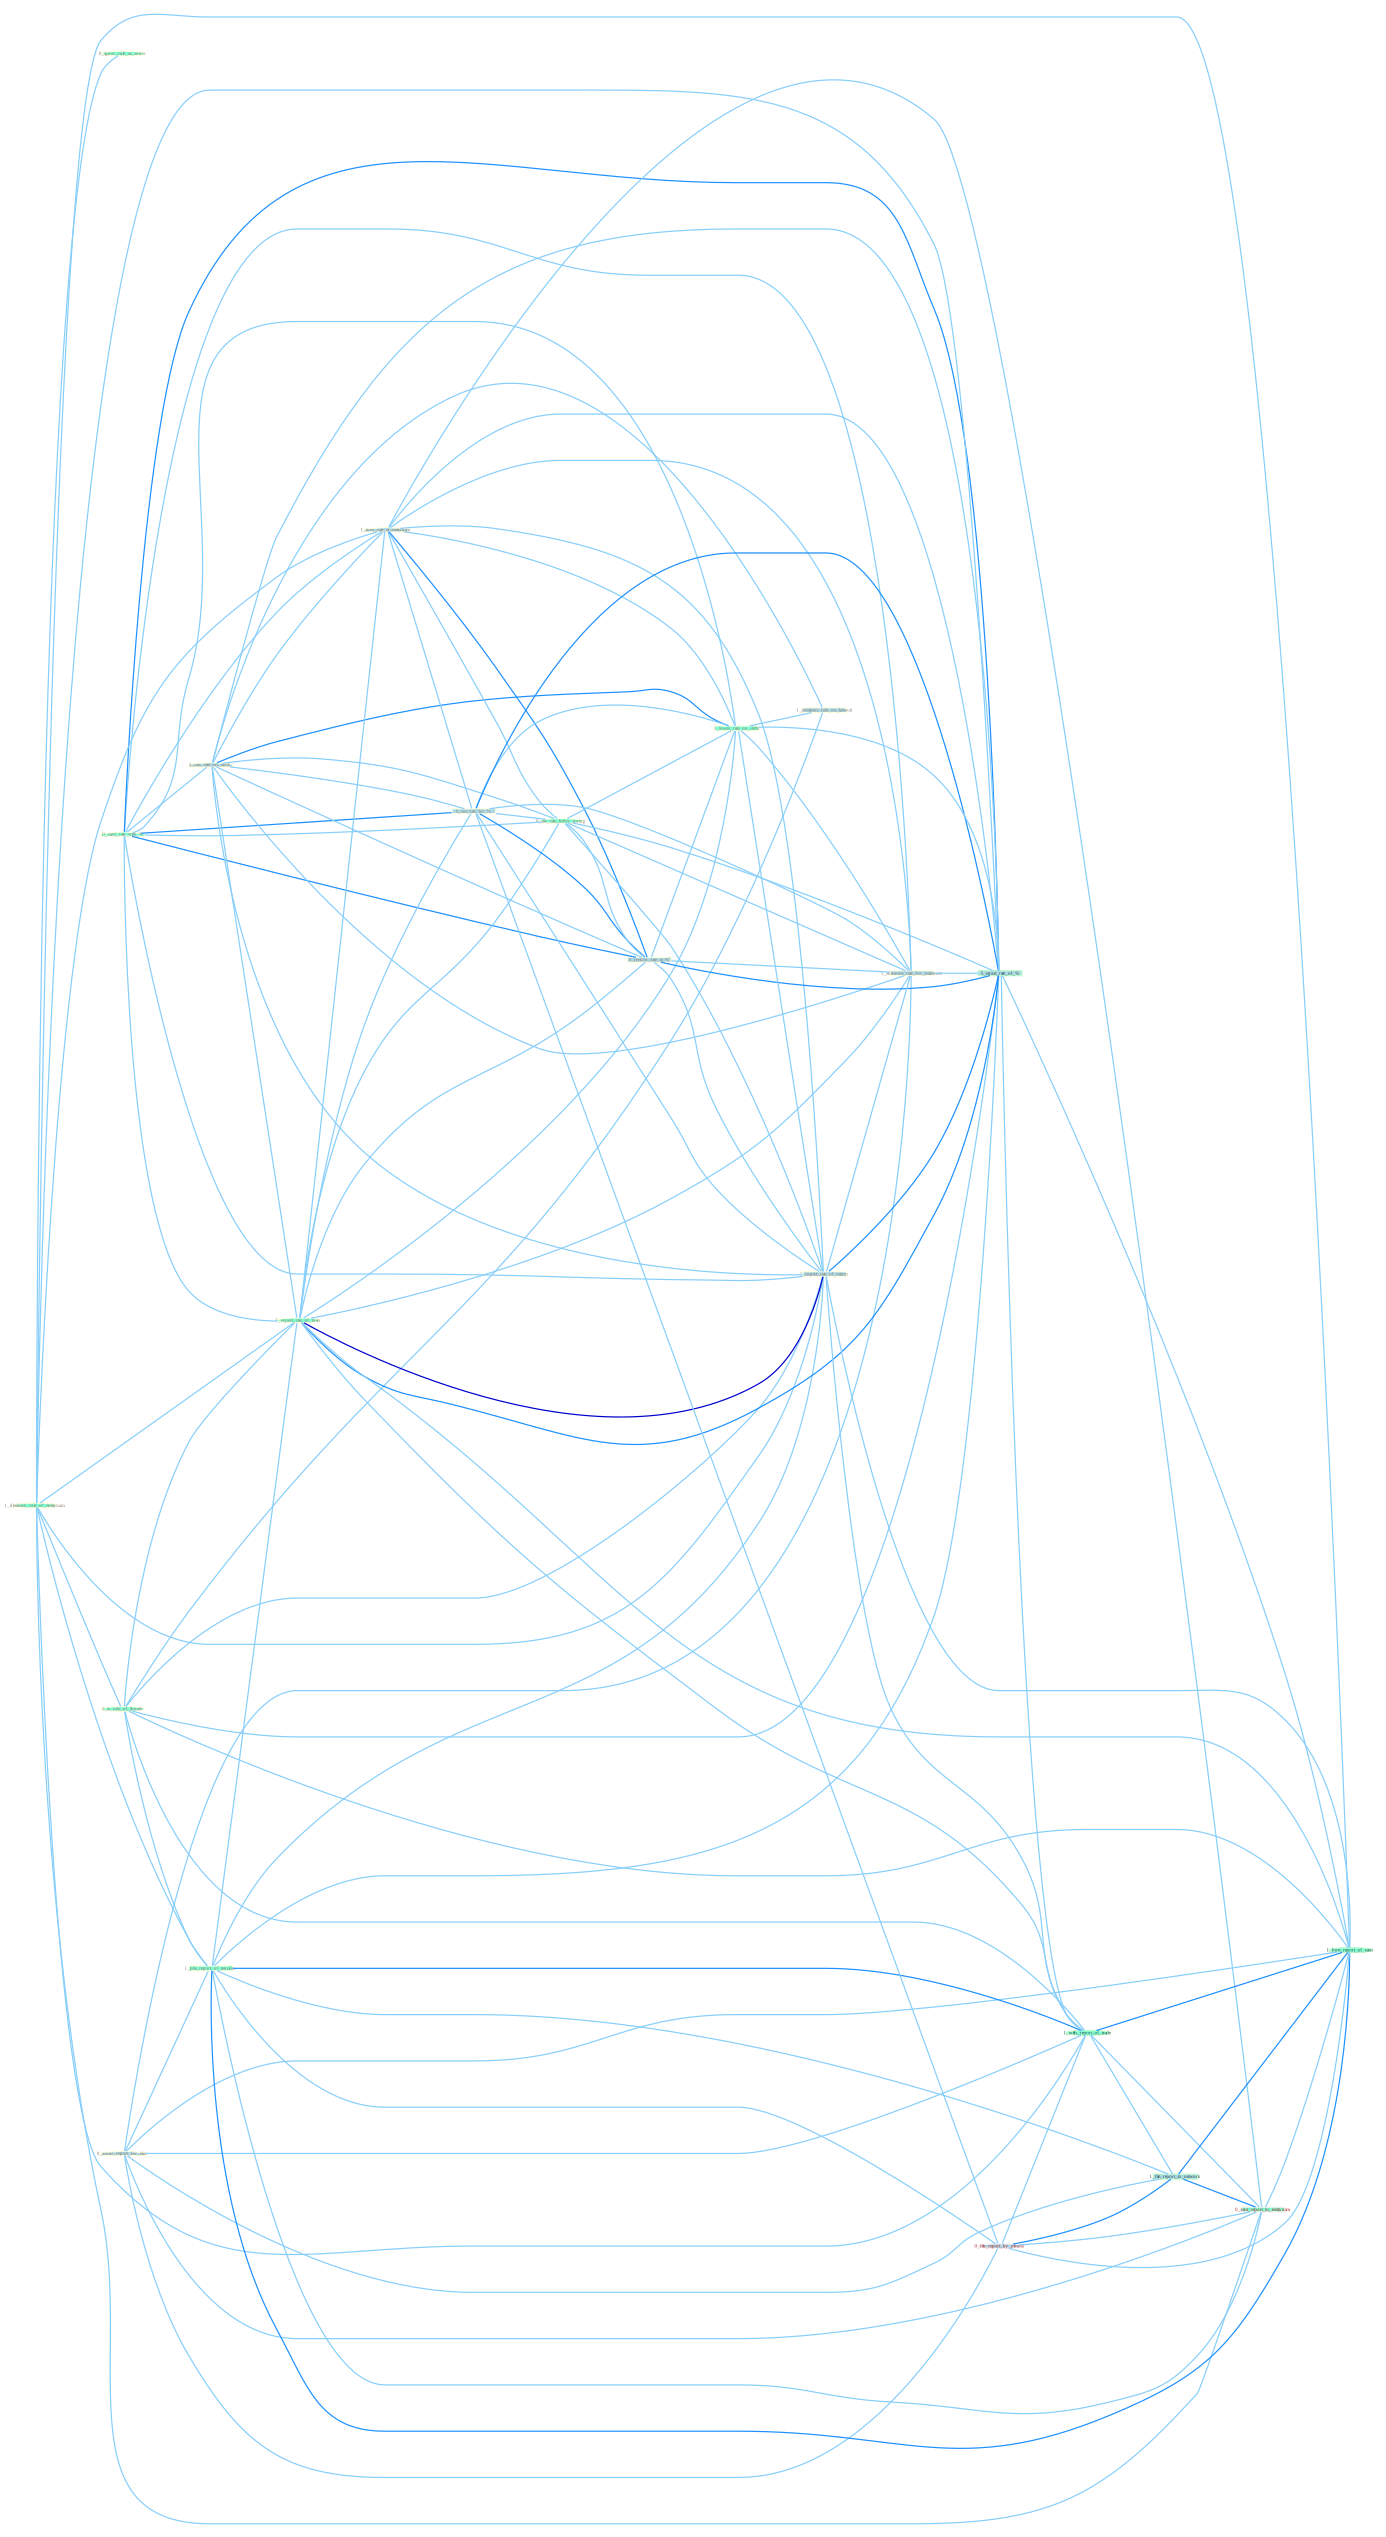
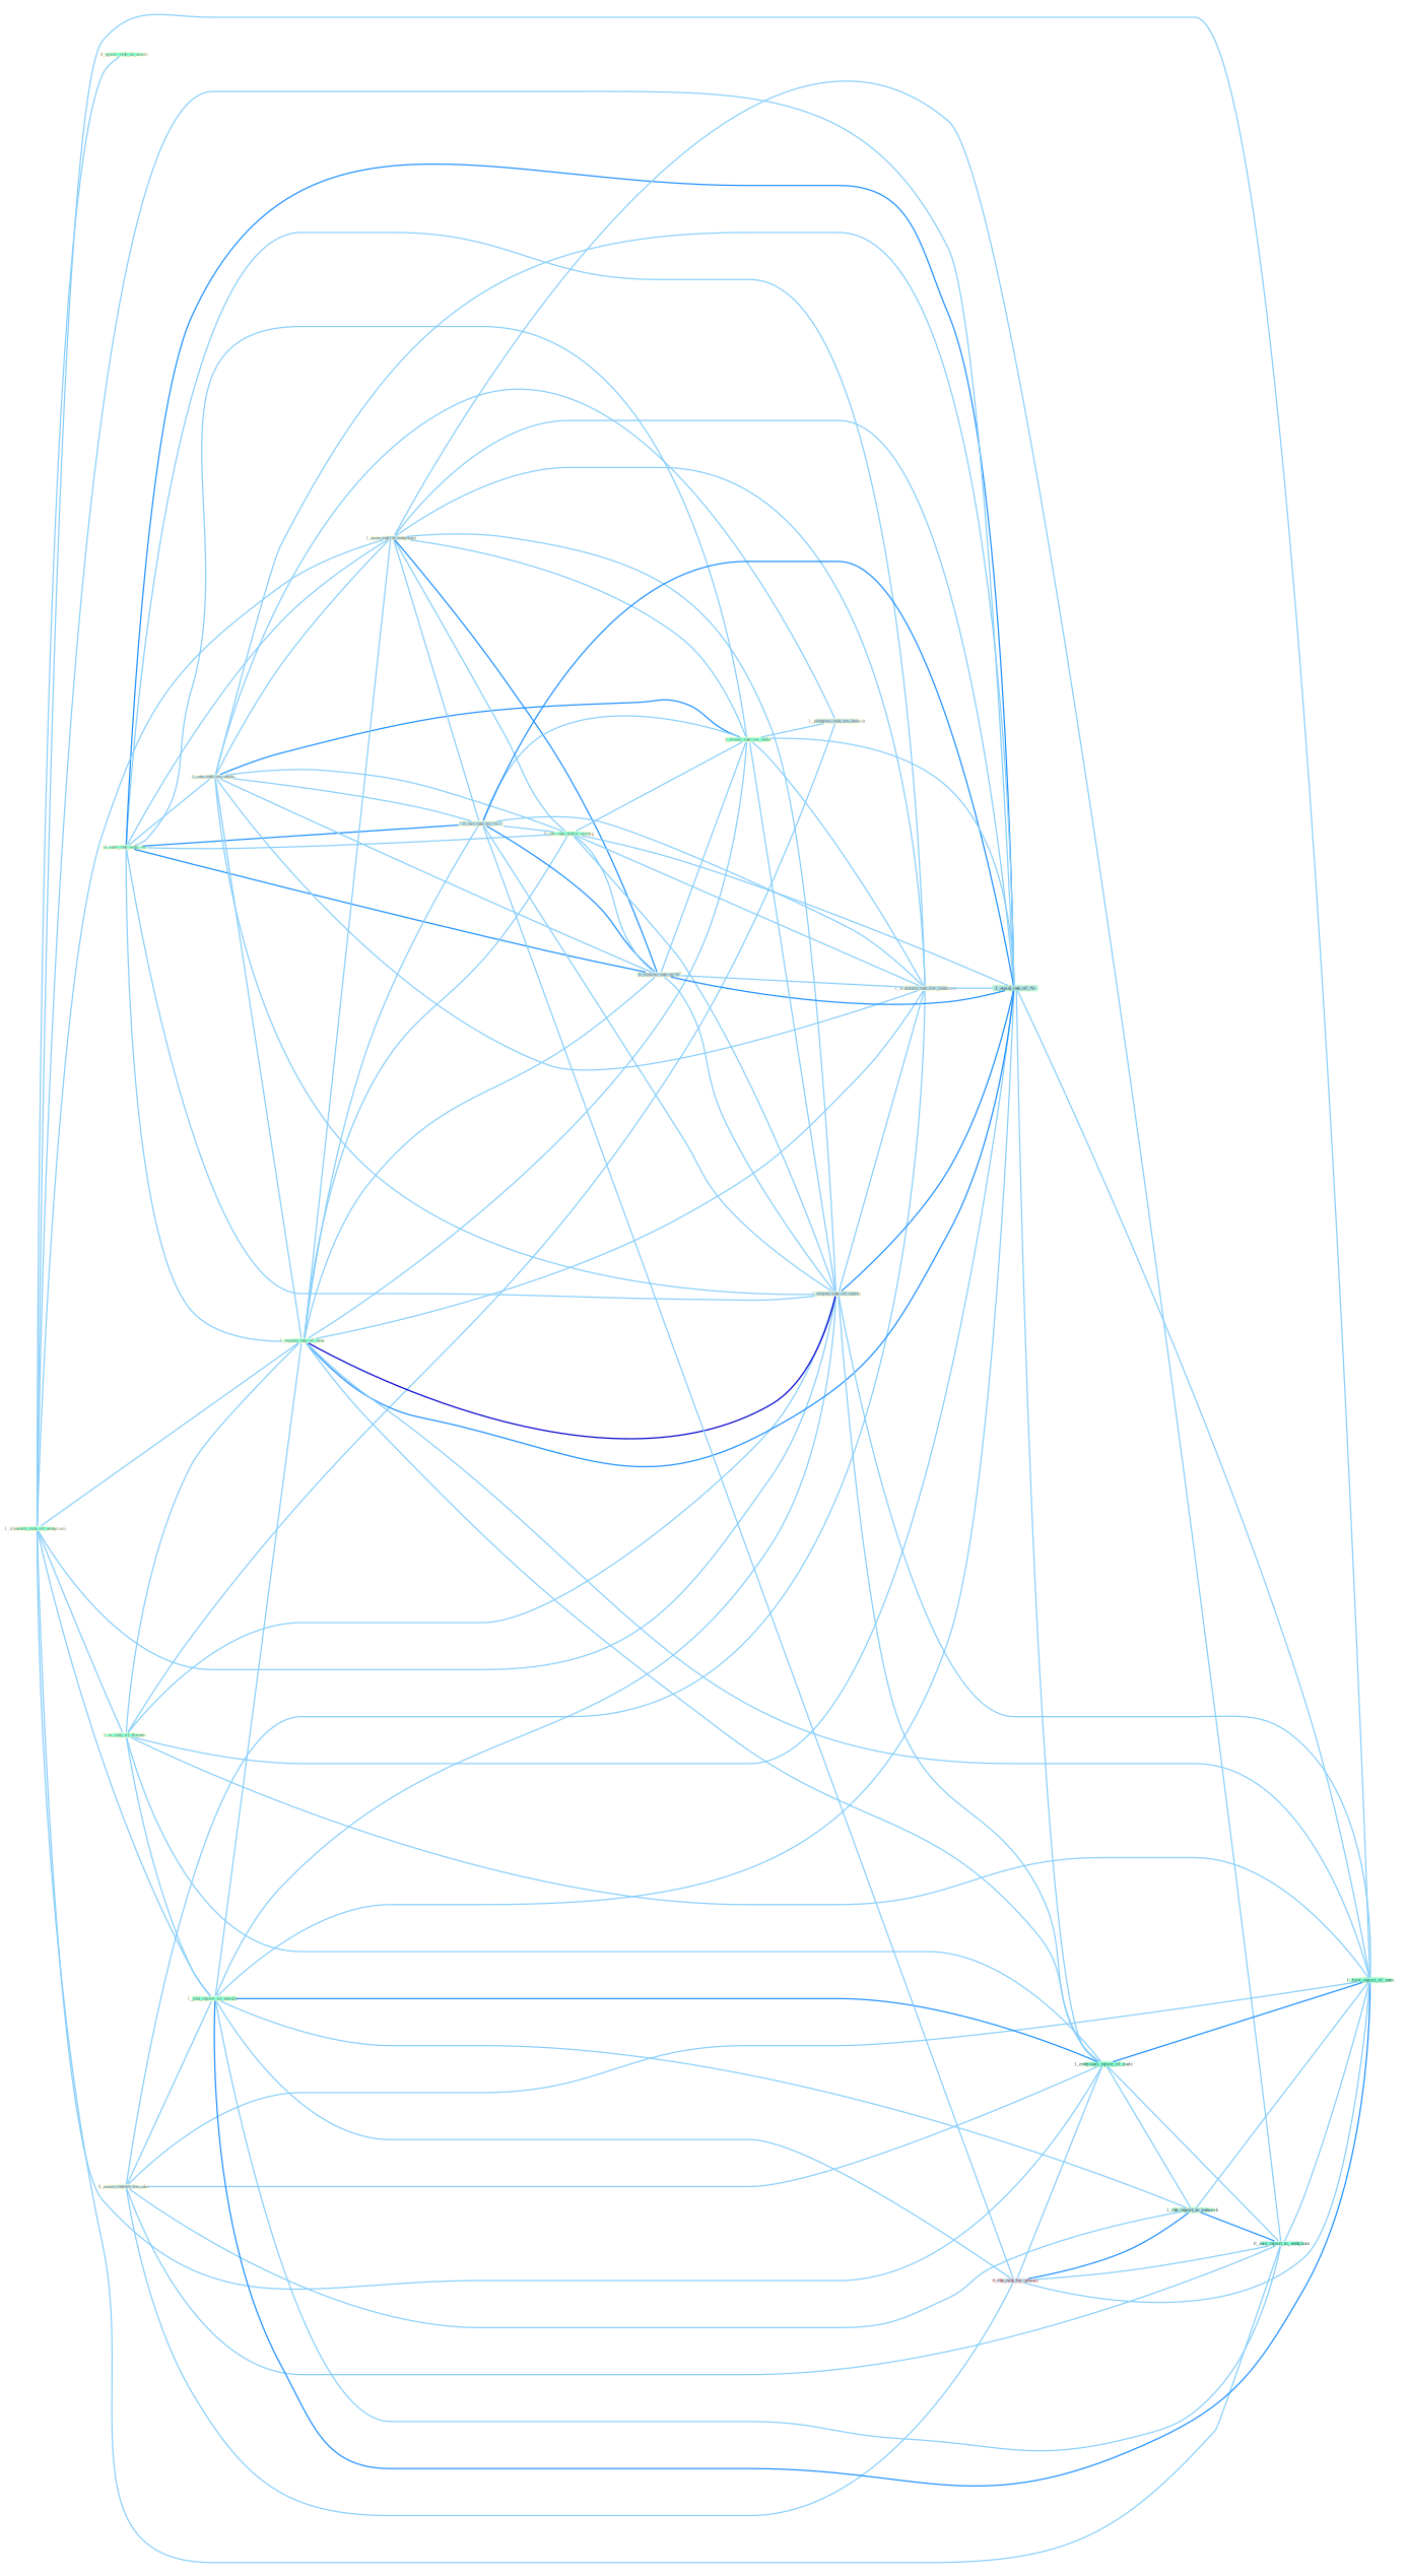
  graph {
    fontname="Liberation Serif"
    rankdir=LR
    node [color="#ffffe0" fillcolor=aquamarine fixedsize=true fontcolor="#8b7d6b" fontname="Liberation Serif" fontsize=4 shape=ellipse style=filled]
    edge [color="#87cefa" fontname="Liberation Serif" w=1]
    "0_carri_rate_with_% " [height=.06 shape=house width=.5]
    "1_diminish_role_of_entitynam " [height=.06 width=.5]
    "0_scour_report_for_clue " [fillcolor=lightblue height=.06 shape=house width=.5]
    "1_is_rule_of_thumb " [height=.06 width=.5]
    "1_rais_rate_on_stock " [fillcolor=lightblue height=.06 shape=house width=.5]
    "1_plai_report_of_tension " [height=.06 shape=folder width=.5]
    "1_expect_rate_of_loan " [height=.06 width=.5]
    "1_turn_rate_at_entitynam " [fillcolor=lightblue height=.06 shape=house width=.5]
    "0_cut_rate_by_% " [fillcolor=lightblue height=.06 shape=folder width=.5]
    "0_eas_rate_befor_spring " [height=.06 width=.5]
    "0_reckon_rate_at_% " [fillcolor=lightblue height=.06 shape=folder width=.5]
    "1_lower_rate_on_debt " [height=.06 shape=note width=.5]
    "1_expect_rate_of_return " [fillcolor=lightblue height=.06 shape=note width=.5]
    "0_ignor_role_as_sourc " [height=.06 width=.5]
    "1_announc_rate_for_yearnum " [fillcolor=lightblue height=.06 shape=note width=.5]
    "1_postpon_rule_on_lawsuit " [fillcolor=lightblue height=.06 shape=note width=.5]
-   "0_file_report_by_phone " [color="#fff0f5" fillcolor=lightblue fontcolor="#b22222" height=.06 width=.5]
-   "0_sent_report_to_entitynam " [color="#fff0f5" fontcolor="#b22222" height=.06 shape=note width=.5]
-   "1_equal_rate_of_% " [color="#BDFCC9" fillcolor=lightblue fontcolor="#2f4f4f" height=.06 shape=note width=.5 label="5_equal_rate_of_%"]
-   "1_entitynam_report_of_trade " [color="#BDFCC9" fontcolor="#2f4f4f" height=.06 width=.5 label="1_with_report_of_trade"]
+   "0_file_report_by_phone " [color="#fff0f5" fillcolor=lightblue fontcolor="#b22222" height=.06 width=.5 label="0_file_rule_by_phone"]
+   "0_sent_report_to_entitynam " [color="#fff0f5" fontcolor="#2f4f4f" height=.06 shape=note width=.5]
+   "1_equal_rate_of_% " [color="#BDFCC9" fillcolor=lightblue fontcolor="#2f4f4f" height=.06 shape=note width=.5]
+   "1_entitynam_report_of_trade " [color="#BDFCC9" fontcolor="#2f4f4f" height=.06 width=.5]
    "1_hurt_report_of_earn " [color="#BDFCC9" fontcolor="#2f4f4f" height=.06 width=.5]
-   "1_file_report_to_network " [color="#BDFCC9" fillcolor=lightblue fontcolor="#2f4f4f" height=.06 shape=note width=.5]
+   "1_file_report_to_network " [color="#BDFCC9" fillcolor=lightblue fontcolor="#2f4f4f" height=.06 width=.5]
    subgraph sub_1 {
      "0_carri_rate_with_% "
      "1_diminish_role_of_entitynam "
      "0_scour_report_for_clue "
      "1_is_rule_of_thumb "
      "1_rais_rate_on_stock "
      "1_plai_report_of_tension "
      "1_expect_rate_of_loan "
      "1_turn_rate_at_entitynam "
      "0_cut_rate_by_% "
      "0_eas_rate_befor_spring "
      "0_reckon_rate_at_% "
      "1_lower_rate_on_debt "
      "1_expect_rate_of_return "
      "0_ignor_role_as_sourc "
      "1_announc_rate_for_yearnum "
      "1_postpon_rule_on_lawsuit "
    }
    subgraph sub_2 {
      "0_file_report_by_phone "
      "0_sent_report_to_entitynam "
    }
    "0_carri_rate_with_% " -- "1_rais_rate_on_stock "
    "0_carri_rate_with_% " -- "1_expect_rate_of_loan "
    "0_carri_rate_with_% " -- "1_turn_rate_at_entitynam "
    "0_carri_rate_with_% " -- "0_cut_rate_by_% " [color="#1e90ff" w=2]
    "0_carri_rate_with_% " -- "0_eas_rate_befor_spring "
    "0_carri_rate_with_% " -- "0_reckon_rate_at_% " [color="#1e90ff" w=2]
    "0_carri_rate_with_% " -- "1_lower_rate_on_debt "
    "0_carri_rate_with_% " -- "1_expect_rate_of_return "
    "0_carri_rate_with_% " -- "1_announc_rate_for_yearnum "
    "0_carri_rate_with_% " -- "1_equal_rate_of_% " [color="#1e90ff" w=2]
    "1_diminish_role_of_entitynam " -- "1_is_rule_of_thumb "
    "1_diminish_role_of_entitynam " -- "1_plai_report_of_tension "
    "1_diminish_role_of_entitynam " -- "1_expect_rate_of_loan "
    "1_diminish_role_of_entitynam " -- "1_turn_rate_at_entitynam "
    "1_diminish_role_of_entitynam " -- "1_expect_rate_of_return "
    "1_diminish_role_of_entitynam " -- "0_ignor_role_as_sourc "
    "1_diminish_role_of_entitynam " -- "0_sent_report_to_entitynam "
    "1_diminish_role_of_entitynam " -- "1_equal_rate_of_% "
    "1_diminish_role_of_entitynam " -- "1_entitynam_report_of_trade "
    "1_diminish_role_of_entitynam " -- "1_hurt_report_of_earn "
    "0_scour_report_for_clue " -- "1_plai_report_of_tension "
    "0_scour_report_for_clue " -- "1_announc_rate_for_yearnum "
    "0_scour_report_for_clue " -- "0_file_report_by_phone "
    "0_scour_report_for_clue " -- "0_sent_report_to_entitynam "
    "0_scour_report_for_clue " -- "1_entitynam_report_of_trade "
    "0_scour_report_for_clue " -- "1_hurt_report_of_earn "
    "0_scour_report_for_clue " -- "1_file_report_to_network "
    "1_is_rule_of_thumb " -- "1_plai_report_of_tension "
    "1_is_rule_of_thumb " -- "1_expect_rate_of_loan "
    "1_is_rule_of_thumb " -- "1_expect_rate_of_return "
    "1_is_rule_of_thumb " -- "1_postpon_rule_on_lawsuit "
    "1_is_rule_of_thumb " -- "1_equal_rate_of_% "
    "1_is_rule_of_thumb " -- "1_entitynam_report_of_trade "
    "1_is_rule_of_thumb " -- "1_hurt_report_of_earn "
    "1_rais_rate_on_stock " -- "1_expect_rate_of_loan "
    "1_rais_rate_on_stock " -- "1_turn_rate_at_entitynam "
    "1_rais_rate_on_stock " -- "0_cut_rate_by_% "
    "1_rais_rate_on_stock " -- "0_eas_rate_befor_spring "
    "1_rais_rate_on_stock " -- "0_reckon_rate_at_% "
    "1_rais_rate_on_stock " -- "1_lower_rate_on_debt " [color="#1e90ff" w=2]
    "1_rais_rate_on_stock " -- "1_expect_rate_of_return "
    "1_rais_rate_on_stock " -- "1_announc_rate_for_yearnum "
    "1_rais_rate_on_stock " -- "1_postpon_rule_on_lawsuit "
    "1_rais_rate_on_stock " -- "1_equal_rate_of_% "
    "1_plai_report_of_tension " -- "1_expect_rate_of_loan "
    "1_plai_report_of_tension " -- "1_expect_rate_of_return "
    "1_plai_report_of_tension " -- "0_file_report_by_phone "
    "1_plai_report_of_tension " -- "0_sent_report_to_entitynam "
    "1_plai_report_of_tension " -- "1_equal_rate_of_% "
    "1_plai_report_of_tension " -- "1_entitynam_report_of_trade " [color="#1e90ff" w=2]
    "1_plai_report_of_tension " -- "1_hurt_report_of_earn " [color="#1e90ff" w=2]
    "1_plai_report_of_tension " -- "1_file_report_to_network "
    "1_expect_rate_of_loan " -- "1_turn_rate_at_entitynam "
    "1_expect_rate_of_loan " -- "0_cut_rate_by_% "
    "1_expect_rate_of_loan " -- "0_eas_rate_befor_spring "
    "1_expect_rate_of_loan " -- "0_reckon_rate_at_% "
    "1_expect_rate_of_loan " -- "1_lower_rate_on_debt "
    "1_expect_rate_of_loan " -- "1_expect_rate_of_return " [color="#0000cd" w=3]
    "1_expect_rate_of_loan " -- "1_announc_rate_for_yearnum "
    "1_expect_rate_of_loan " -- "1_equal_rate_of_% " [color="#1e90ff" w=2]
    "1_expect_rate_of_loan " -- "1_entitynam_report_of_trade "
    "1_expect_rate_of_loan " -- "1_hurt_report_of_earn "
    "1_turn_rate_at_entitynam " -- "0_cut_rate_by_% "
    "1_turn_rate_at_entitynam " -- "0_eas_rate_befor_spring "
    "1_turn_rate_at_entitynam " -- "0_reckon_rate_at_% " [color="#1e90ff" w=2]
    "1_turn_rate_at_entitynam " -- "1_lower_rate_on_debt "
    "1_turn_rate_at_entitynam " -- "1_expect_rate_of_return "
    "1_turn_rate_at_entitynam " -- "1_announc_rate_for_yearnum "
    "1_turn_rate_at_entitynam " -- "0_sent_report_to_entitynam "
    "1_turn_rate_at_entitynam " -- "1_equal_rate_of_% "
    "0_cut_rate_by_% " -- "0_eas_rate_befor_spring "
    "0_cut_rate_by_% " -- "0_reckon_rate_at_% " [color="#1e90ff" w=2]
    "0_cut_rate_by_% " -- "1_lower_rate_on_debt "
    "0_cut_rate_by_% " -- "1_expect_rate_of_return "
    "0_cut_rate_by_% " -- "1_announc_rate_for_yearnum "
    "0_cut_rate_by_% " -- "0_file_report_by_phone "
    "0_cut_rate_by_% " -- "1_equal_rate_of_% " [color="#1e90ff" w=2]
    "0_eas_rate_befor_spring " -- "0_reckon_rate_at_% "
    "0_eas_rate_befor_spring " -- "1_lower_rate_on_debt "
    "0_eas_rate_befor_spring " -- "1_expect_rate_of_return "
    "0_eas_rate_befor_spring " -- "1_announc_rate_for_yearnum "
    "0_eas_rate_befor_spring " -- "1_equal_rate_of_% "
    "0_reckon_rate_at_% " -- "1_lower_rate_on_debt "
    "0_reckon_rate_at_% " -- "1_expect_rate_of_return "
    "0_reckon_rate_at_% " -- "1_announc_rate_for_yearnum "
    "0_reckon_rate_at_% " -- "1_equal_rate_of_% " [color="#1e90ff" w=2]
    "1_lower_rate_on_debt " -- "1_expect_rate_of_return "
    "1_lower_rate_on_debt " -- "1_announc_rate_for_yearnum "
    "1_lower_rate_on_debt " -- "1_postpon_rule_on_lawsuit "
    "1_lower_rate_on_debt " -- "1_equal_rate_of_% "
    "1_expect_rate_of_return " -- "1_announc_rate_for_yearnum "
    "1_expect_rate_of_return " -- "1_equal_rate_of_% " [color="#1e90ff" w=2]
    "1_expect_rate_of_return " -- "1_entitynam_report_of_trade "
    "1_expect_rate_of_return " -- "1_hurt_report_of_earn "
    "1_announc_rate_for_yearnum " -- "1_equal_rate_of_% "
    "0_file_report_by_phone " -- "0_sent_report_to_entitynam "
    "0_file_report_by_phone " -- "1_entitynam_report_of_trade "
    "0_file_report_by_phone " -- "1_hurt_report_of_earn "
    "0_file_report_by_phone " -- "1_file_report_to_network " [color="#1e90ff" w=2]
    "0_sent_report_to_entitynam " -- "1_hurt_report_of_earn "
    "1_equal_rate_of_% " -- "1_entitynam_report_of_trade "
    "1_equal_rate_of_% " -- "1_hurt_report_of_earn "
    "1_entitynam_report_of_trade " -- "0_sent_report_to_entitynam "
    "1_entitynam_report_of_trade " -- "1_hurt_report_of_earn " [color="#1e90ff" w=2]
    "1_entitynam_report_of_trade " -- "1_file_report_to_network "
    "1_file_report_to_network " -- "0_sent_report_to_entitynam " [color="#1e90ff" w=2]
-   "1_file_report_to_network " -- "1_hurt_report_of_earn " [color="#1e90ff"]
+   "1_file_report_to_network " -- "1_hurt_report_of_earn "
  }
